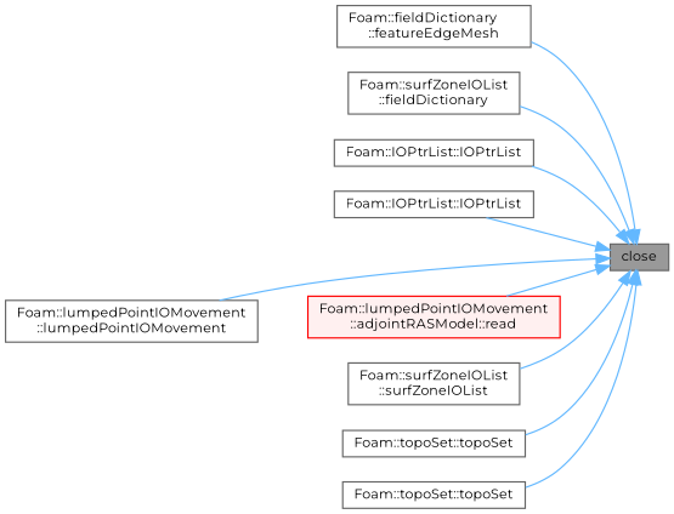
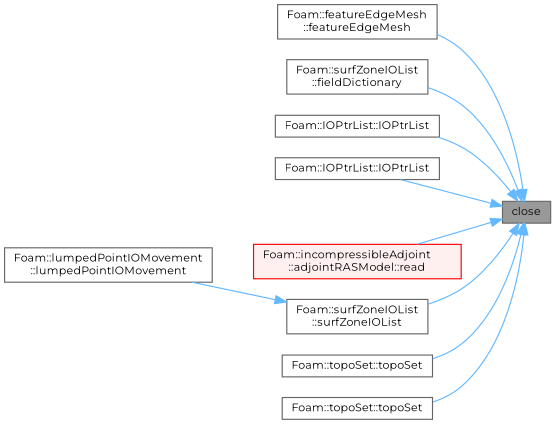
  digraph {
    fontname=Montserrat
    rankdir=RL
    node [color=grey40 fillcolor=white fontname=Montserrat fontsize=10 shape=box style=filled]
    edge [color=steelblue1 dir=back fontname=Montserrat fontsize=10 labelfontname=Helvetica labelfontsize=10 style=solid]
    n1 [color=gray40 fillcolor=grey60 fontcolor=black height=0.2 label=close width=0.4]
-   n2 [height=0.2 label="Foam::fieldDictionary\l::featureEdgeMesh" width=0.4]
+   n2 [height=0.2 label="Foam::featureEdgeMesh\l::featureEdgeMesh" width=0.4]
    n3 [height=0.2 label="Foam::surfZoneIOList\l::fieldDictionary" width=0.4]
    n4 [height=0.2 label="Foam::IOPtrList::IOPtrList" width=0.4]
    n5 [height=0.2 label="Foam::IOPtrList::IOPtrList" width=0.4]
    n6 [height=0.2 label="Foam::lumpedPointIOMovement\l::lumpedPointIOMovement" width=0.4]
-   n7 [color=red fillcolor="#FFF0F0" height=0.2 label="Foam::lumpedPointIOMovement\l::adjointRASModel::read" width=0.4]
+   n7 [color=red fillcolor="#FFF0F0" height=0.2 label="Foam::incompressibleAdjoint\l::adjointRASModel::read" width=0.4]
    n8 [height=0.2 label="Foam::surfZoneIOList\l::surfZoneIOList" width=0.4]
    n9 [height=0.2 label="Foam::topoSet::topoSet" width=0.4]
    n10 [height=0.2 label="Foam::topoSet::topoSet" width=0.4]
    n1 -> n2
    n1 -> n3
    n1 -> n4
    n1 -> n5
-   n1 -> n6
+   n8 -> n6
    n1 -> n7
    n1 -> n8
    n1 -> n9
    n1 -> n10
  }
